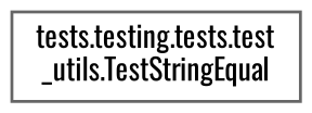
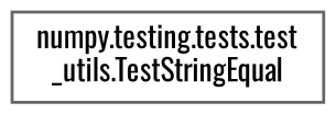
  digraph {
    rankdir=LR
    fontname=Oswald
-   n1 [color=grey40 fillcolor=white fontname=Oswald fontsize=10 height=0.2 label="tests.testing.tests.test\l_utils.TestStringEqual" shape=box style=filled width=0.4]
+   n1 [color=grey40 fillcolor=white fontname=Oswald fontsize=10 height=0.2 label="numpy.testing.tests.test\l_utils.TestStringEqual" shape=box style=filled width=0.4]
  }
